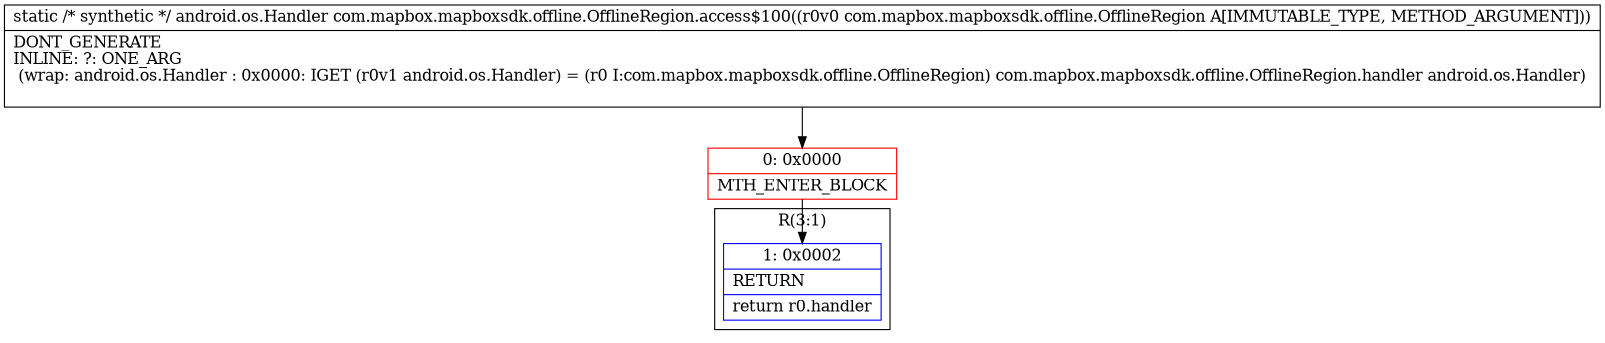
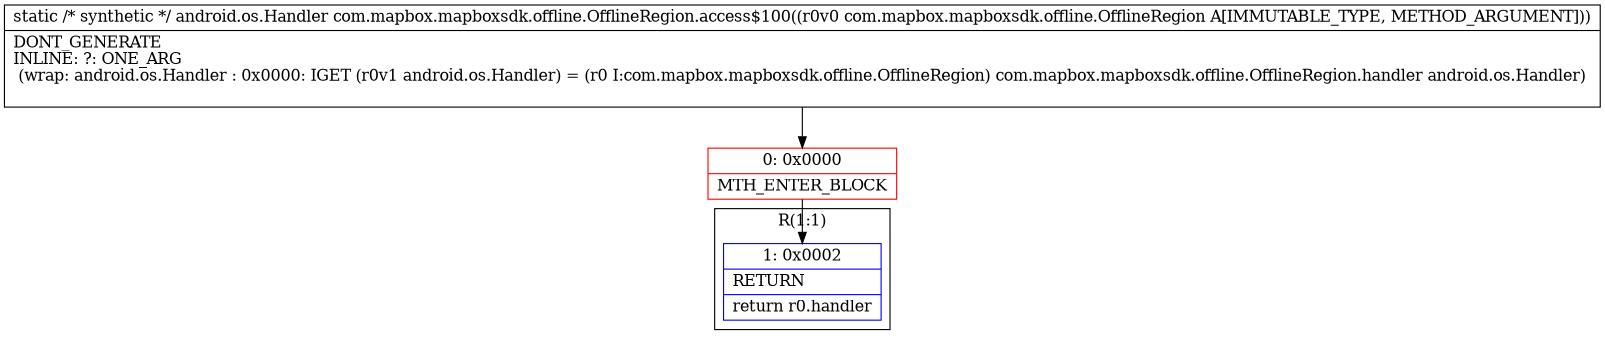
  digraph {
    node [shape=record]
    n1 [color=blue label="{1\:\ 0x0002|RETURN\l|return r0.handler\l}"]
    n2 [color=red label="{0\:\ 0x0000|MTH_ENTER_BLOCK\l}"]
    n3 [label="{static \/* synthetic *\/ android.os.Handler com.mapbox.mapboxsdk.offline.OfflineRegion.access$100((r0v0 com.mapbox.mapboxsdk.offline.OfflineRegion A[IMMUTABLE_TYPE, METHOD_ARGUMENT]))  | DONT_GENERATE\lINLINE: ?: ONE_ARG  \l  (wrap: android.os.Handler : 0x0000: IGET  (r0v1 android.os.Handler) = (r0 I:com.mapbox.mapboxsdk.offline.OfflineRegion) com.mapbox.mapboxsdk.offline.OfflineRegion.handler android.os.Handler)\l\l}"]
    subgraph cluster_1 {
-     label="R(3:1)"
+     label="R(1:1)"
      n1
    }
    n2 -> n1
    n3 -> n2
  }
